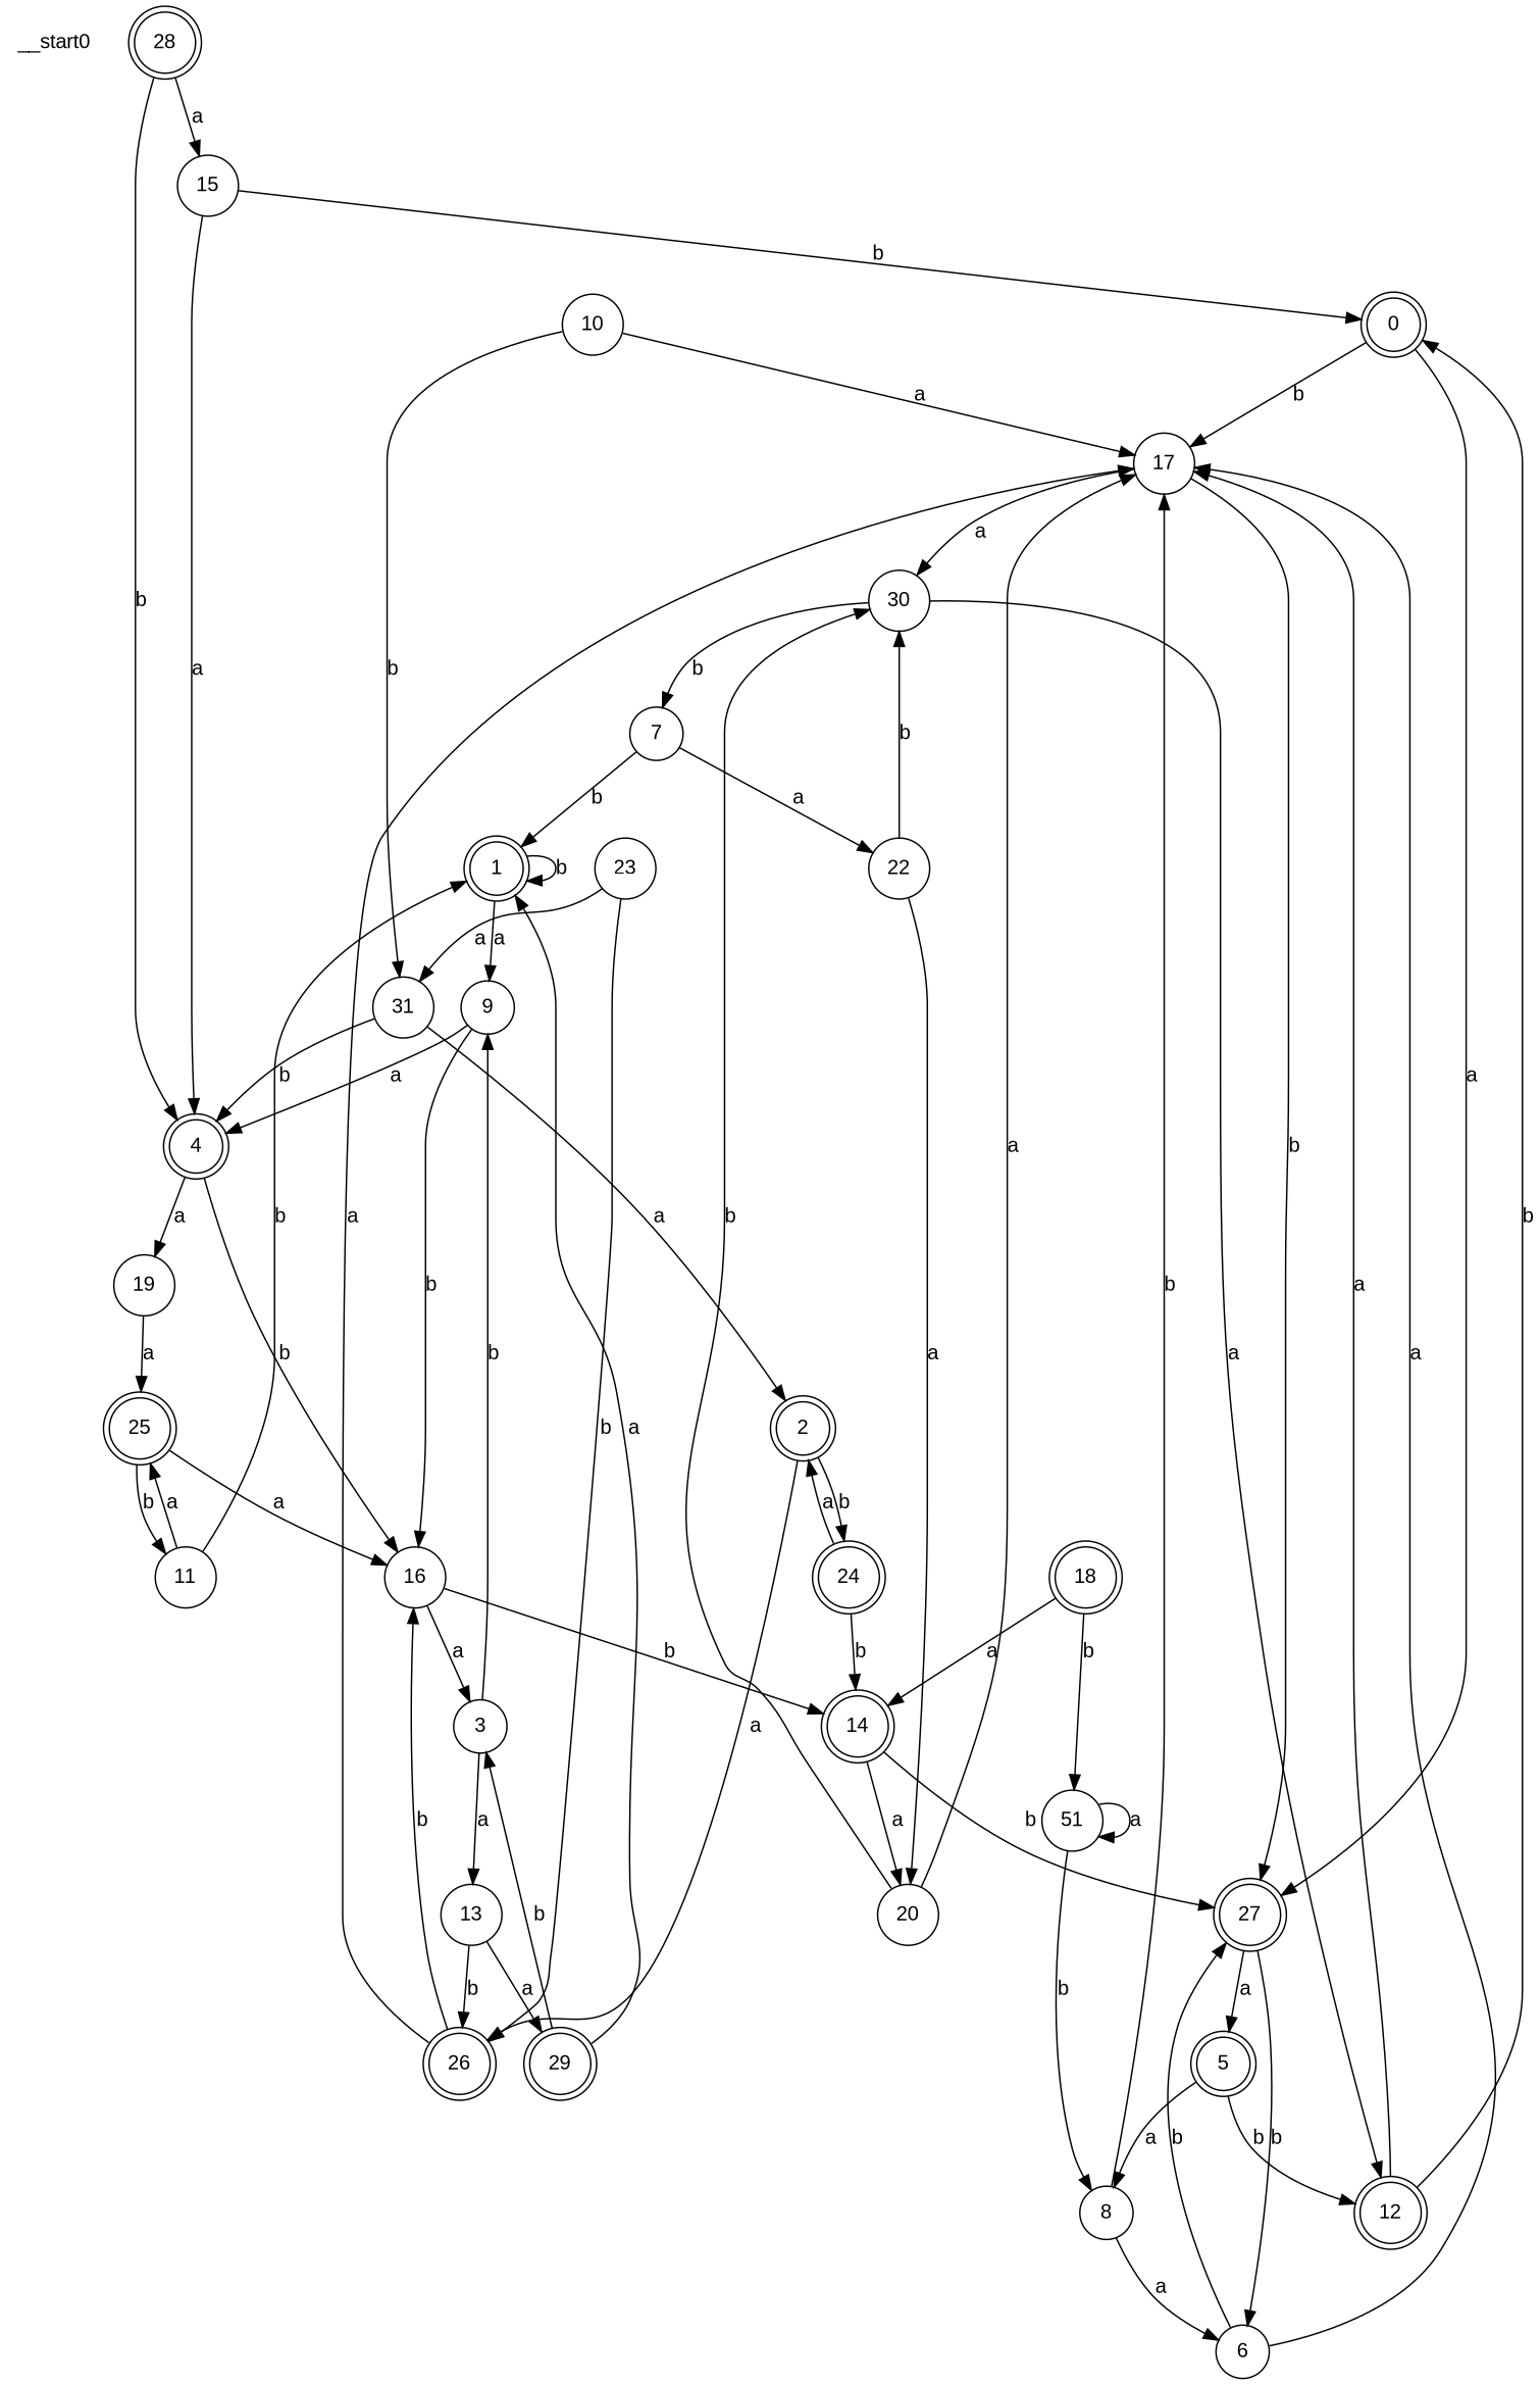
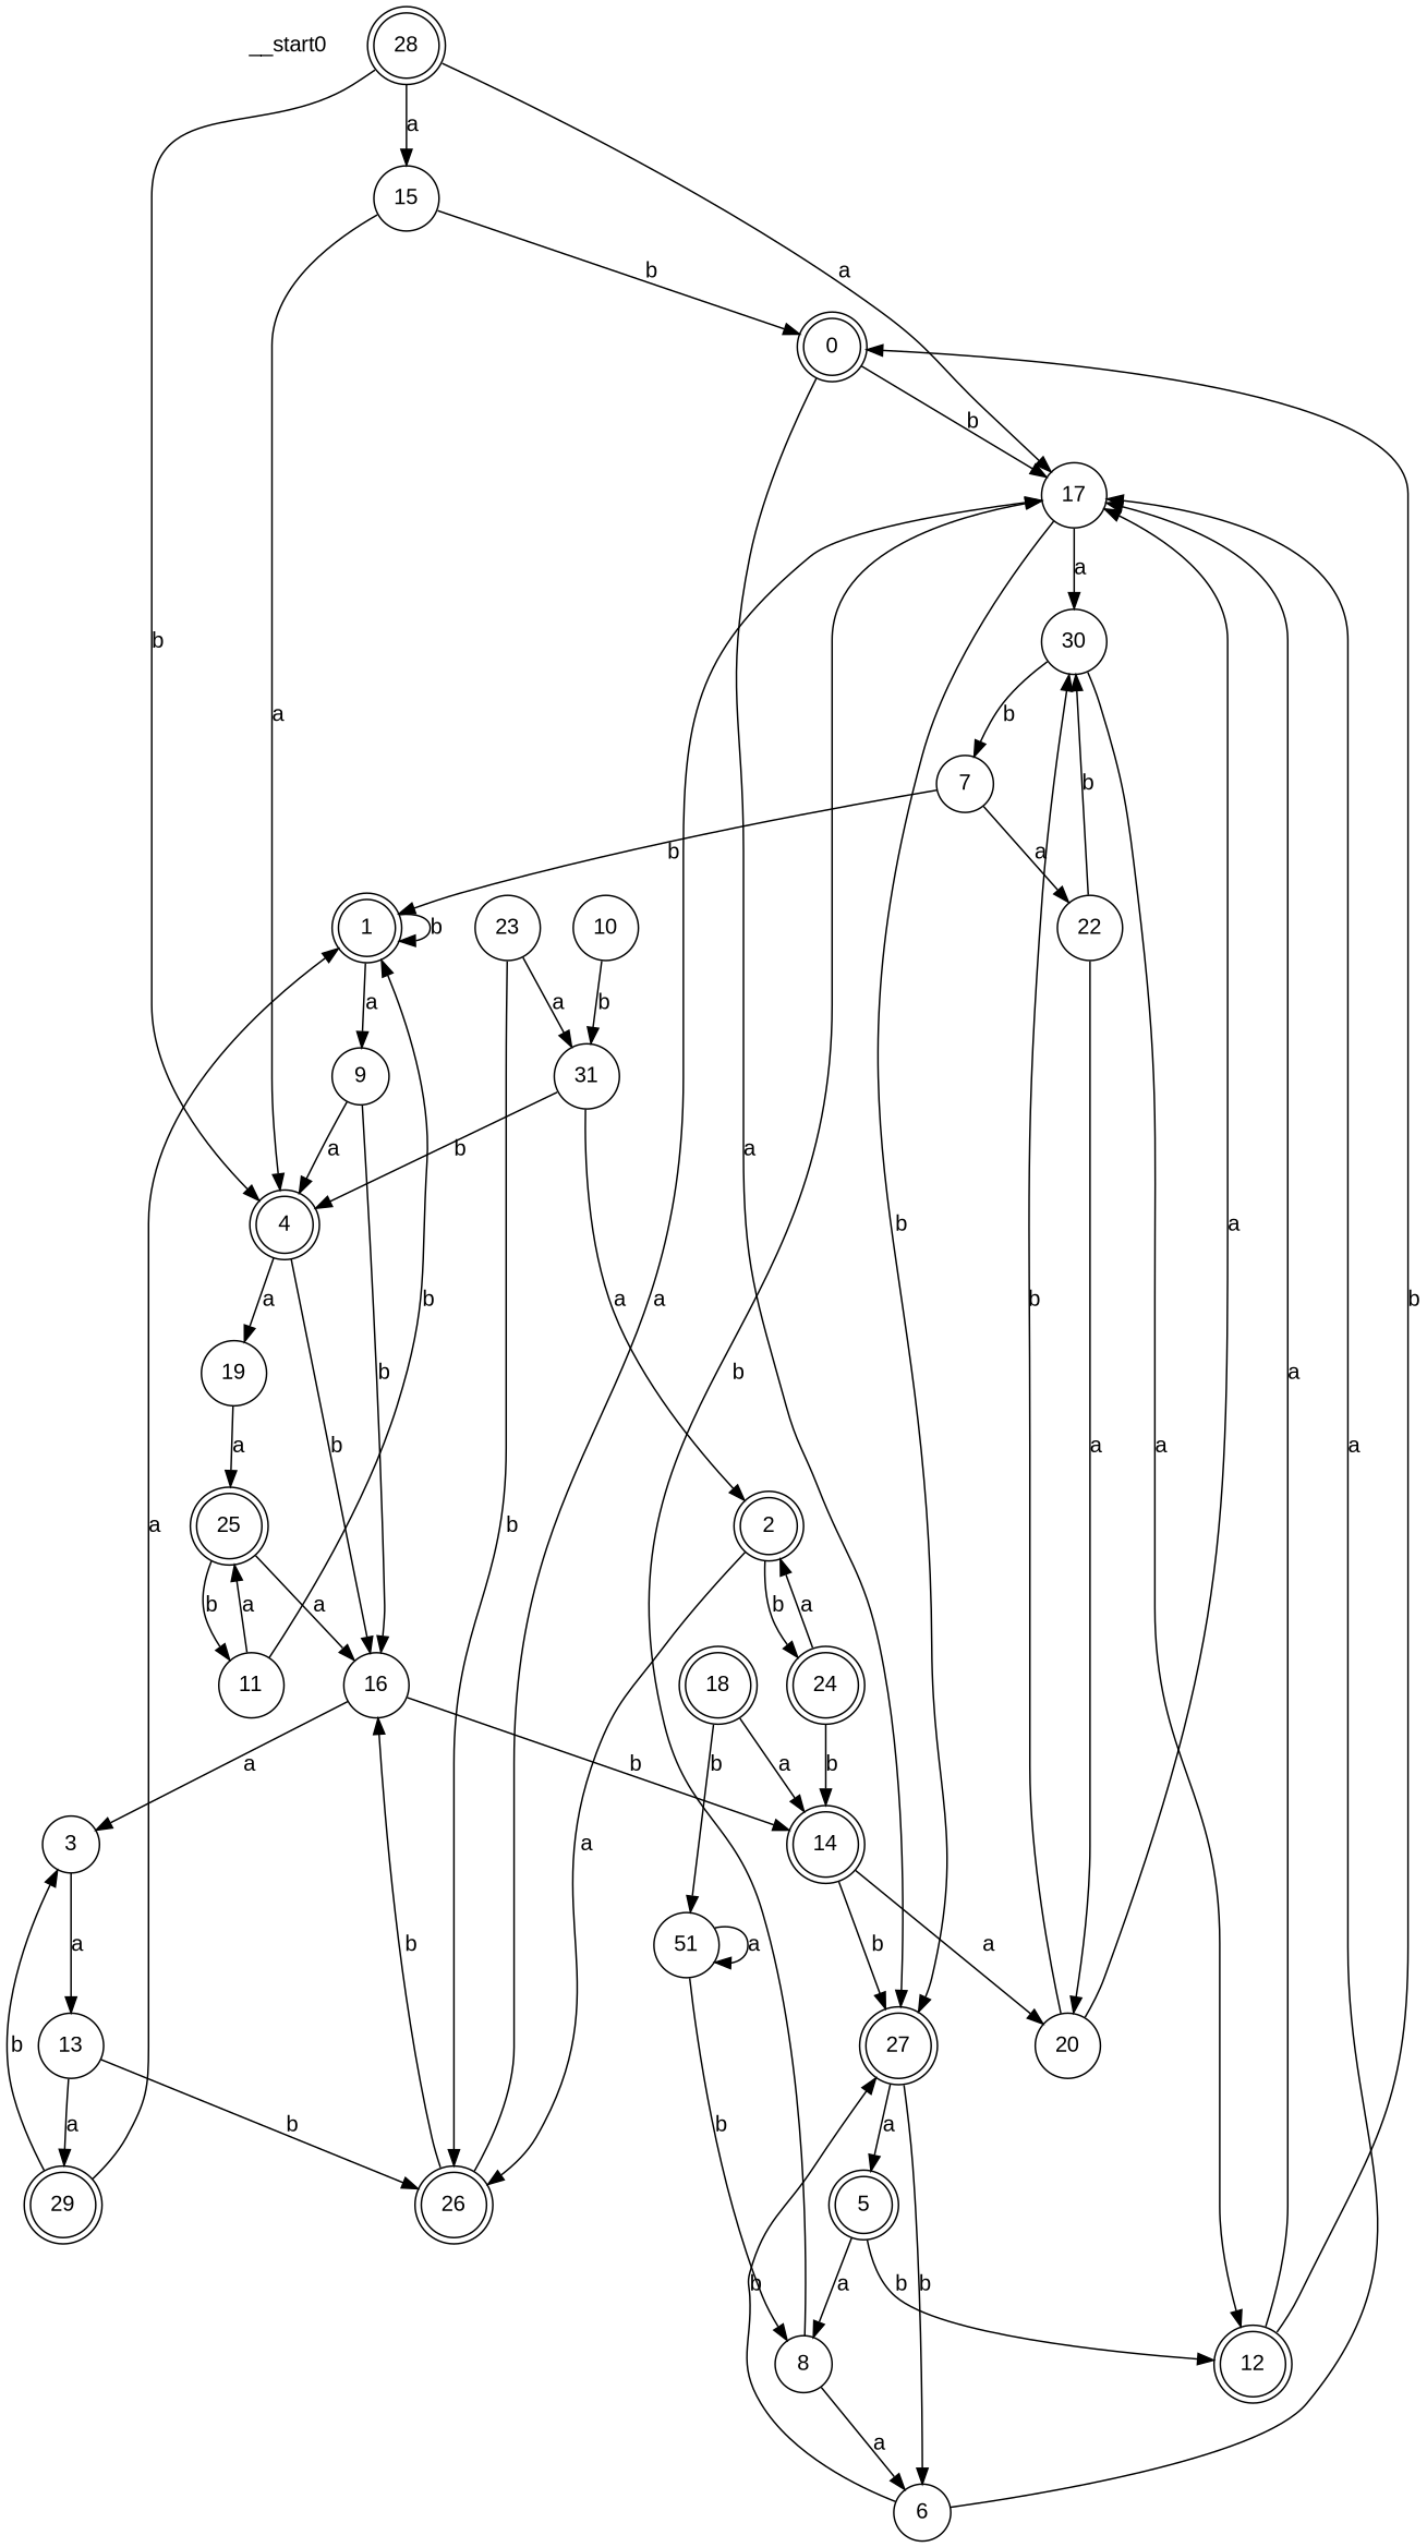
  digraph {
    fontname="Liberation Sans"
    rankdir=TB
    node [fontname="Liberation Sans" shape=circle color=black fillcolor=white style=filled]
    edge [fontname="Liberation Sans"]
    __start0 [shape=none color="" fillcolor="" style=""]
    n2 [label=0 shape=doublecircle style="rounded,filled"]
    n3 [label=17]
    n4 [label=27 shape=doublecircle style="rounded,filled"]
    n5 [label=30]
    n6 [label=5 shape=doublecircle style="rounded,filled"]
    n7 [label=6]
    n8 [label=1 shape=doublecircle style="rounded,filled"]
    n9 [label=9]
    n10 [label=4 shape=doublecircle style="rounded,filled"]
    n11 [label=16]
    n12 [label=2 shape=doublecircle style="rounded,filled"]
    n13 [label=24 shape=doublecircle style="rounded,filled"]
    n14 [label=26 shape=doublecircle style="rounded,filled"]
    n15 [label=14 shape=doublecircle style="rounded,filled"]
    n16 [label=3]
    n17 [label=13]
    n18 [label=29 shape=doublecircle style="rounded,filled"]
    n19 [label=19]
    n20 [label=25 shape=doublecircle style="rounded,filled"]
    n21 [label=8]
    n22 [label=12 shape=doublecircle style="rounded,filled"]
    n23 [label=7]
    n24 [label=22]
    n25 [label=20]
    n26 [label=10]
    n27 [label=31]
    n28 [label=11]
    n29 [label=15]
    n30 [label=18 shape=doublecircle style="rounded,filled"]
    n31 [label=51]
    n32 [label=23]
    n33 [label=28 shape=doublecircle style="rounded,filled"]
    n2 -> n3 [label=b]
    n2 -> n4 [label=a]
    n3 -> n4 [label=b]
    n3 -> n5 [label=a]
    n4 -> n6 [label=a]
    n4 -> n7 [label=b]
    n5 -> n22 [label=a]
    n5 -> n23 [label=b]
    n6 -> n21 [label=a]
    n6 -> n22 [label=b]
    n7 -> n3 [label=a]
    n7 -> n4 [label=b]
    n8 -> n8 [label=b]
    n8 -> n9 [label=a]
    n9 -> n10 [label=a]
    n9 -> n11 [label=b]
    n10 -> n11 [label=b]
    n10 -> n19 [label=a]
    n11 -> n15 [label=b]
    n11 -> n16 [label=a]
    n12 -> n13 [label=b]
    n12 -> n14 [label=a]
    n13 -> n12 [label=a]
    n13 -> n15 [label=b]
    n14 -> n3 [label=a]
    n14 -> n11 [label=b]
    n15 -> n4 [label=b]
    n15 -> n25 [label=a]
-   n16 -> n9 [label=b]
    n16 -> n17 [label=a]
    n17 -> n14 [label=b]
    n17 -> n18 [label=a]
    n18 -> n8 [label=a]
    n18 -> n16 [label=b]
    n19 -> n20 [label=a]
    n20 -> n11 [label=a]
    n20 -> n28 [label=b]
    n21 -> n3 [label=b]
    n21 -> n7 [label=a]
    n22 -> n2 [label=b]
    n22 -> n3 [label=a]
    n23 -> n8 [label=b]
    n23 -> n24 [label=a]
    n24 -> n5 [label=b]
    n24 -> n25 [label=a]
    n25 -> n3 [label=a]
    n25 -> n5 [label=b]
-   n26 -> n3 [label=a]
+   n33 -> n3 [label=a]
    n26 -> n27 [label=b]
    n27 -> n10 [label=b]
    n27 -> n12 [label=a]
    n28 -> n8 [label=b]
    n28 -> n20 [label=a]
    n29 -> n2 [label=b]
    n29 -> n10 [label=a]
    n30 -> n15 [label=a]
    n30 -> n31 [label=b]
    n31 -> n21 [label=b]
    n31 -> n31 [label=a]
    n32 -> n14 [label=b]
    n32 -> n27 [label=a]
    n33 -> n10 [label=b]
    n33 -> n29 [label=a]
  }
